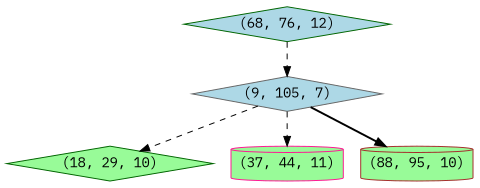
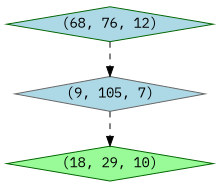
  digraph {
    fontname="IBM Plex Mono"
    node [color=darkgreen fillcolor=palegreen fontname="IBM Plex Mono" shape=diamond style=filled]
    edge [fontname="IBM Plex Mono" style=dashed]
    "(9, 105, 7)" [color=gray40 fillcolor=lightblue]
    n2 [label="(18, 29, 10)"]
-   "(37, 44, 11)" [color=deeppink shape=cylinder]
-   "(88, 95, 10)" [color=brown shape=cylinder]
    "(68, 76, 12)" [fillcolor=lightblue]
    "(9, 105, 7)" -> n2
-   "(9, 105, 7)" -> "(37, 44, 11)"
-   "(9, 105, 7)" -> "(88, 95, 10)" [style=bold]
    "(68, 76, 12)" -> "(9, 105, 7)"
  }
